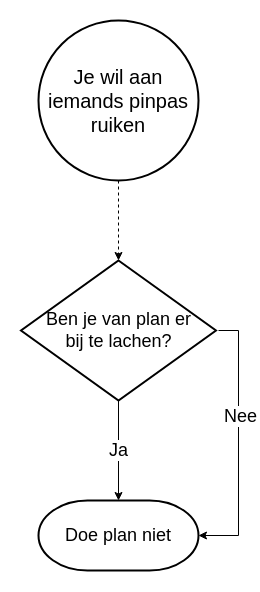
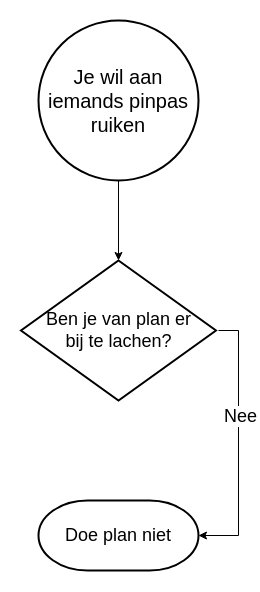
  <mxCell id="0" />
  <mxCell id="1" parent="0" />
  <mxCell id="2" value="Je wil aan iemands pinpas ruiken" style="strokeWidth=2;html=1;shape=mxgraph.flowchart.start_2;whiteSpace=wrap;fontSize=20;" parent="1" vertex="1"><mxGeometry x="38" y="20" width="160" height="160" as="geometry" /></mxCell>
  <mxCell id="3" value="Ben je van plan er &lt;br style=&quot;font-size: 18px;&quot;&gt;bij te lachen?" style="strokeWidth=2;html=1;shape=mxgraph.flowchart.decision;whiteSpace=wrap;fontSize=18;" parent="1" vertex="1"><mxGeometry x="20.5" y="260" width="195" height="140" as="geometry" /></mxCell>
  <mxCell id="4" value="Doe plan niet" style="strokeWidth=2;html=1;shape=mxgraph.flowchart.terminator;whiteSpace=wrap;fontSize=18;" parent="1" vertex="1"><mxGeometry x="38" y="500" width="160" height="70" as="geometry" /></mxCell>
- <mxCell id="5" value="" style="endArrow=classic;html=1;rounded=0;fontSize=18;exitX=0.5;exitY=1;exitDx=0;exitDy=0;exitPerimeter=0;dashed=1;" parent="1" source="2" target="3" edge="1"><mxGeometry width="50" height="50" relative="1" as="geometry"><mxPoint x="198" y="330" as="sourcePoint" /><mxPoint x="248" y="280" as="targetPoint" /></mxGeometry></mxCell>
- <mxCell id="6" value="&lt;div&gt;Ja&lt;/div&gt;" style="endArrow=classic;html=1;rounded=0;fontSize=18;exitX=0.5;exitY=1;exitDx=0;exitDy=0;exitPerimeter=0;entryX=0.5;entryY=0;entryDx=0;entryDy=0;entryPerimeter=0;" parent="1" source="3" target="4" edge="1"><mxGeometry width="50" height="50" relative="1" as="geometry"><mxPoint x="128" y="190" as="sourcePoint" /><mxPoint x="128" y="270" as="targetPoint" /></mxGeometry></mxCell>
+ <mxCell id="5" value="" style="endArrow=classic;html=1;rounded=0;fontSize=18;exitX=0.5;exitY=1;exitDx=0;exitDy=0;exitPerimeter=0;" parent="1" source="2" target="3" edge="1"><mxGeometry width="50" height="50" relative="1" as="geometry"><mxPoint x="198" y="330" as="sourcePoint" /><mxPoint x="248" y="280" as="targetPoint" /></mxGeometry></mxCell>
  <mxCell id="7" value="" style="endArrow=classic;html=1;rounded=0;fontSize=18;entryX=1;entryY=0.5;entryDx=0;entryDy=0;entryPerimeter=0;" parent="1" target="4" edge="1"><mxGeometry width="50" height="50" relative="1" as="geometry"><mxPoint x="218" y="330" as="sourcePoint" /><mxPoint x="128" y="510" as="targetPoint" /><Array as="points"><mxPoint x="238" y="330" /><mxPoint x="238" y="535" /></Array></mxGeometry></mxCell>
  <mxCell id="8" value="Nee" style="edgeLabel;html=1;align=center;verticalAlign=middle;resizable=0;points=[];fontSize=18;" parent="7" vertex="1" connectable="0"><mxGeometry x="-0.207" y="1" relative="1" as="geometry"><mxPoint as="offset" /></mxGeometry></mxCell>
